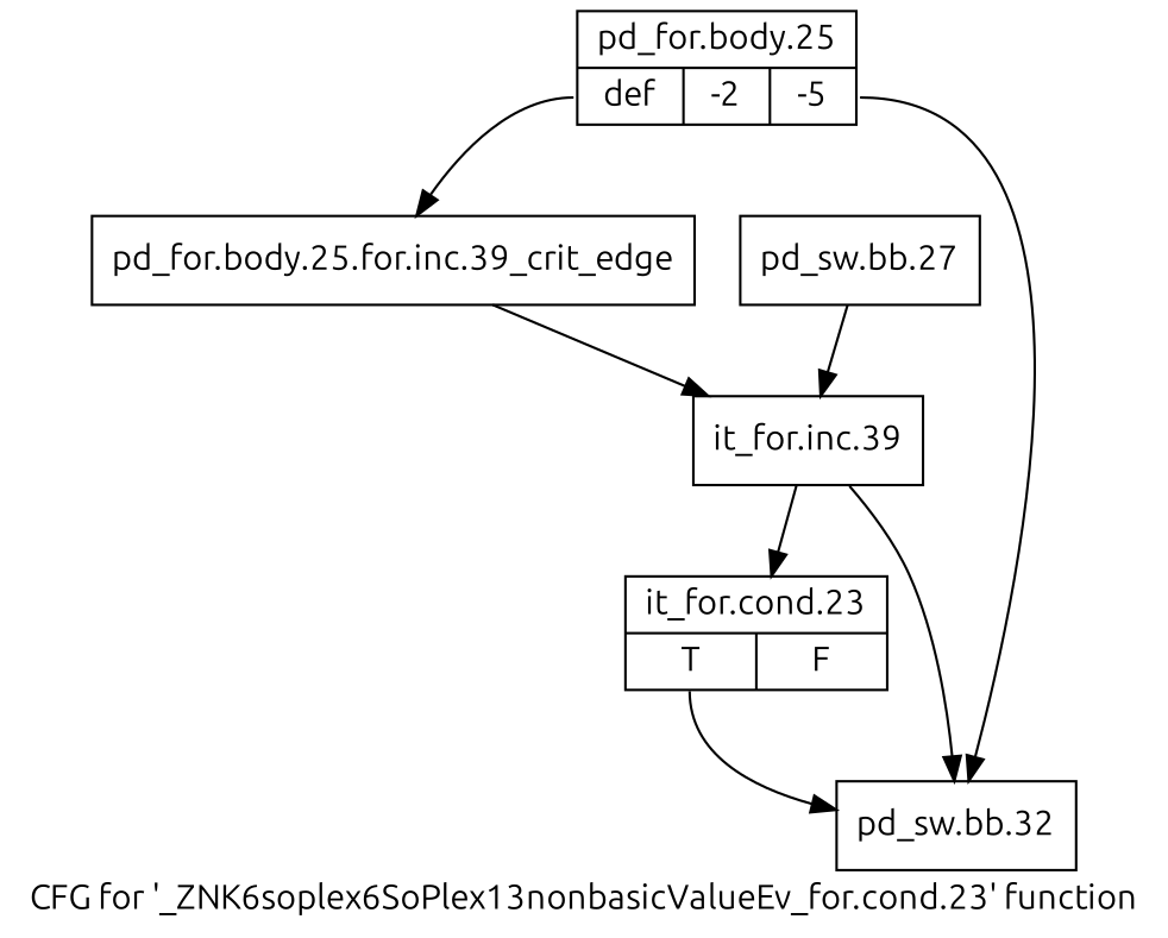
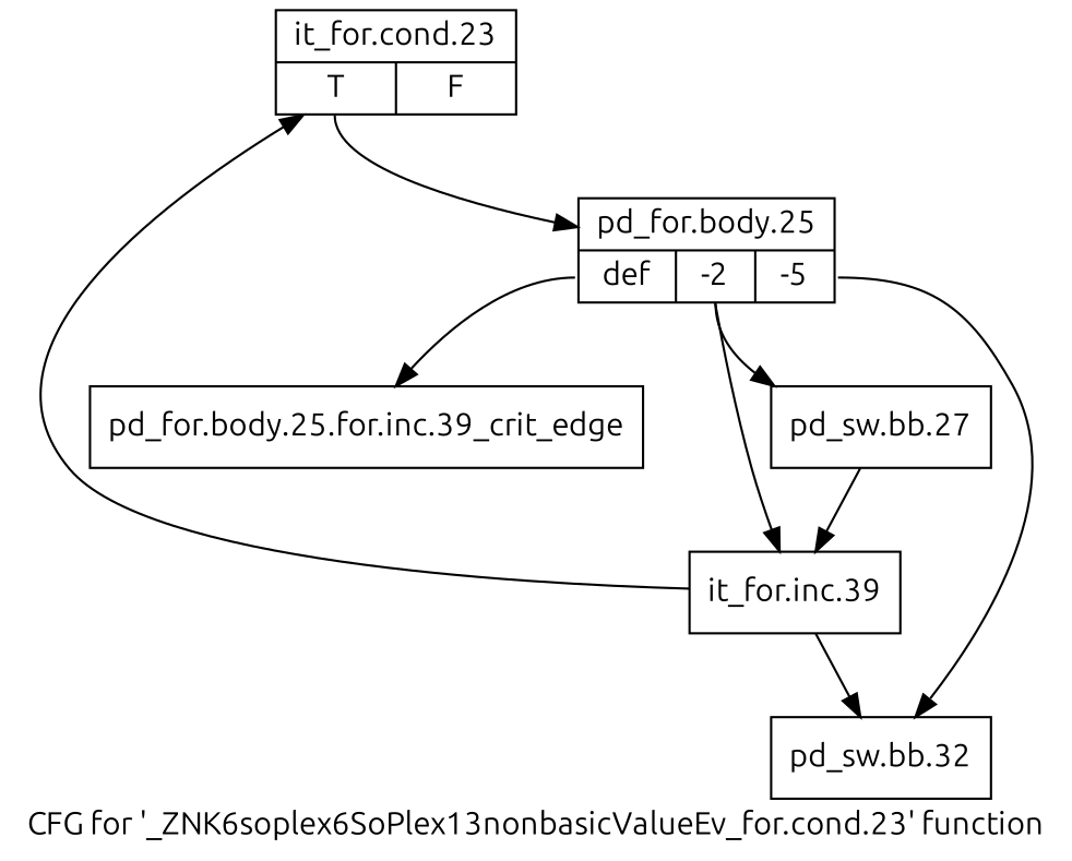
  digraph {
    fontname=Ubuntu
    label="CFG for '_ZNK6soplex6SoPlex13nonbasicValueEv_for.cond.23' function"
    node [fontname=Ubuntu shape=record]
    edge [fontname=Ubuntu]
    n1 [label="{it_for.cond.23|{<s0>T|<s1>F}}"]
    n2 [label="{pd_for.body.25|{<s0>def|<s1>-2|<s2>-5}}"]
    n3 [label="{pd_for.body.25.for.inc.39_crit_edge}"]
    n4 [label="{pd_sw.bb.27}"]
    n5 [label="{pd_sw.bb.32}"]
    n6 [label="{it_for.inc.39}"]
-   n1 -> n5 [tailport=s0]
+   n1 -> n2 [tailport=s0]
    n2 -> n3 [tailport=s0]
+   n2 -> n4 [tailport=s1]
    n2 -> n5 [tailport=s2]
-   n3 -> n6
+   n2 -> n6
    n4 -> n6
    n6 -> n1
    n6 -> n5
  }
